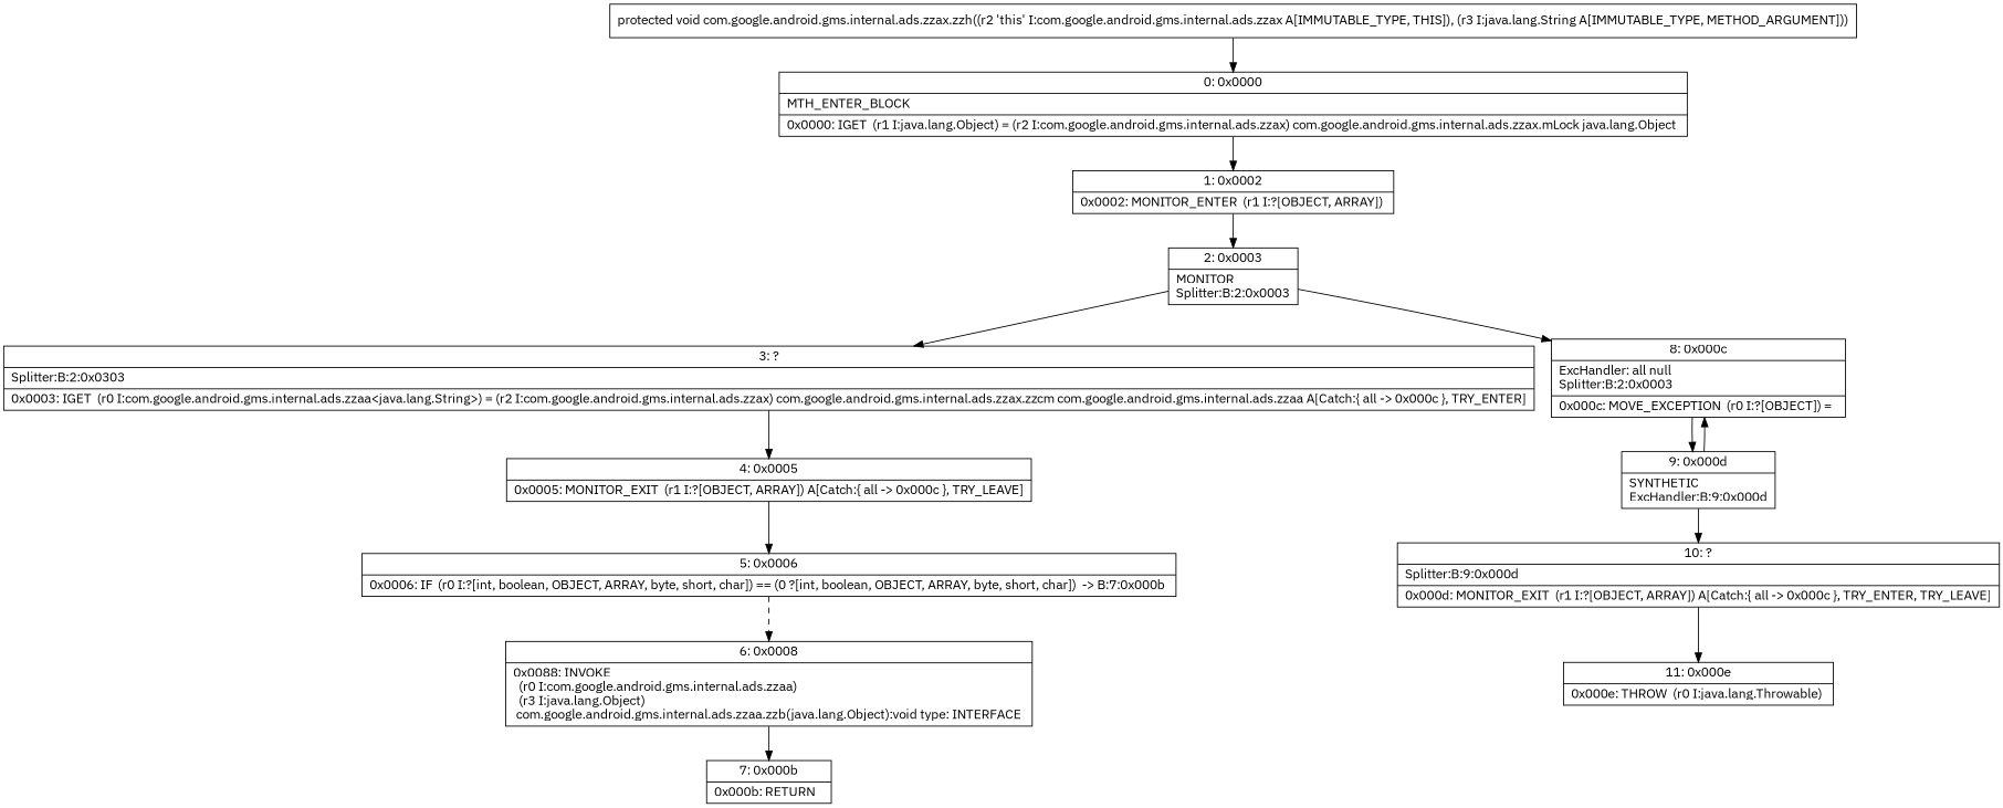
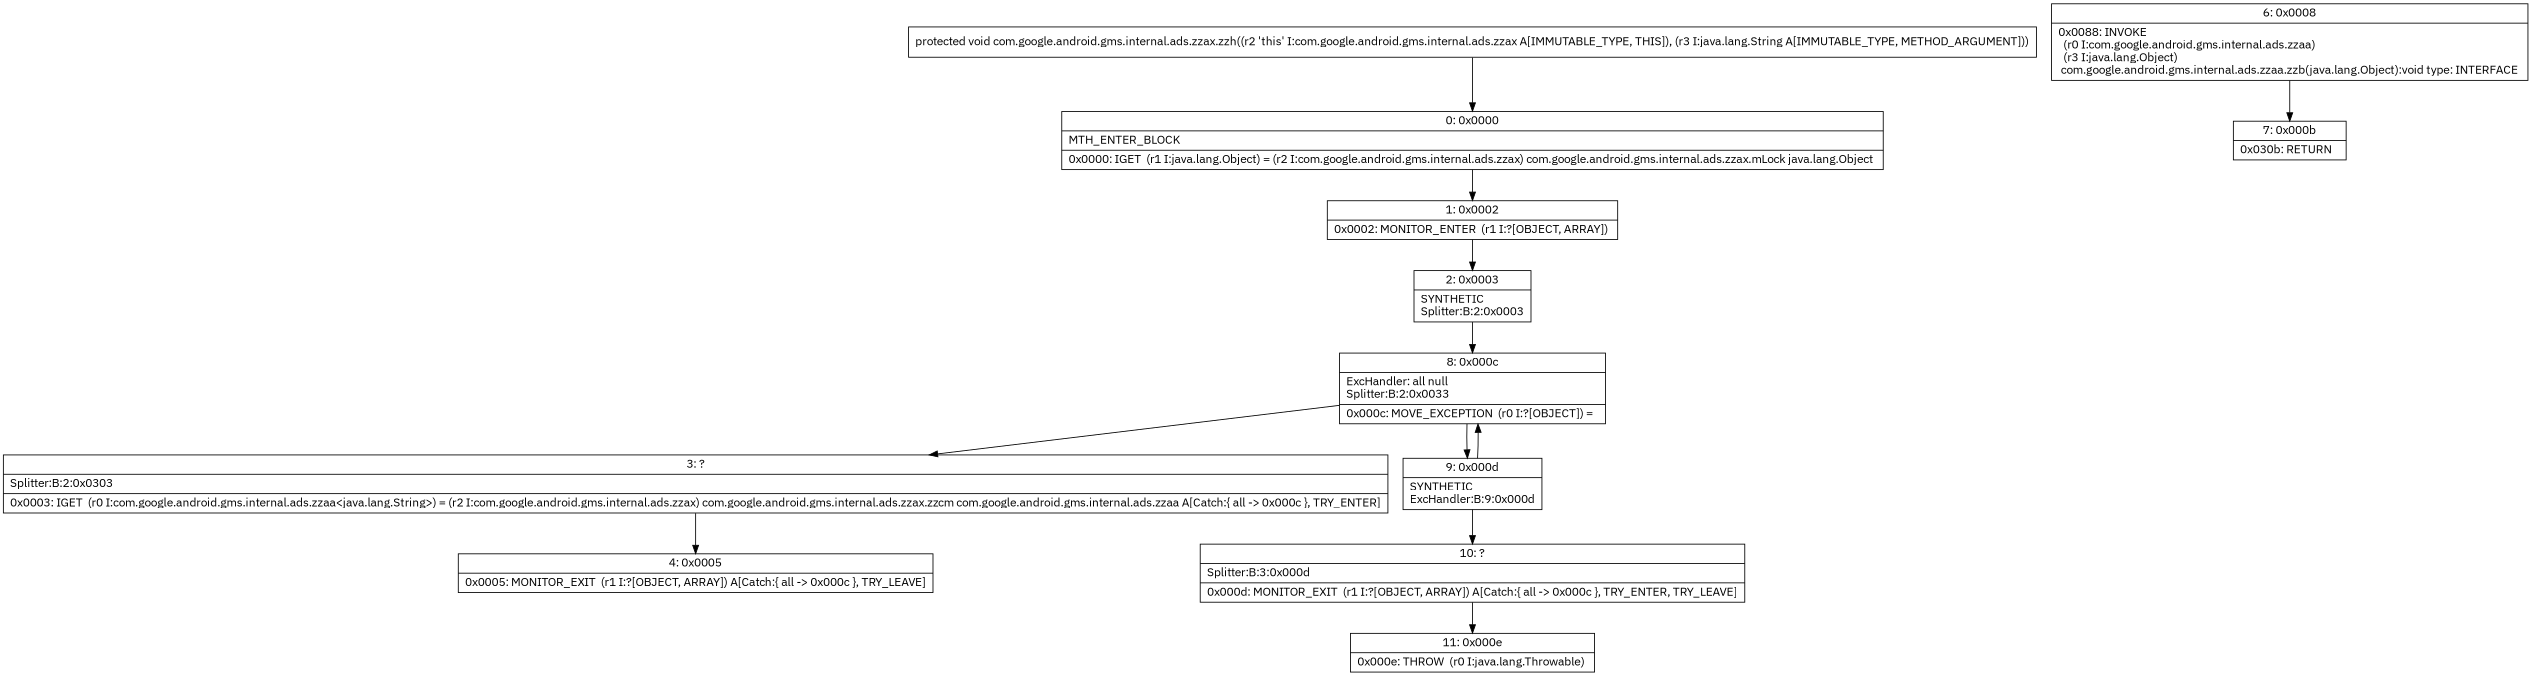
  digraph {
    fontname="IBM Plex Sans"
    node [fontname="IBM Plex Sans" shape=record]
    edge [fontname="IBM Plex Sans"]
    n1 [label="{0\:\ 0x0000|MTH_ENTER_BLOCK\l|0x0000: IGET  (r1 I:java.lang.Object) = (r2 I:com.google.android.gms.internal.ads.zzax) com.google.android.gms.internal.ads.zzax.mLock java.lang.Object \l}"]
    n2 [label="{1\:\ 0x0002|0x0002: MONITOR_ENTER  (r1 I:?[OBJECT, ARRAY]) \l}"]
-   n3 [label="{2\:\ 0x0003|MONITOR\lSplitter:B:2:0x0003\l}"]
+   n3 [label="{2\:\ 0x0003|SYNTHETIC\lSplitter:B:2:0x0003\l}"]
    n4 [label="{3\:\ ?|Splitter:B:2:0x0303\l|0x0003: IGET  (r0 I:com.google.android.gms.internal.ads.zzaa\<java.lang.String\>) = (r2 I:com.google.android.gms.internal.ads.zzax) com.google.android.gms.internal.ads.zzax.zzcm com.google.android.gms.internal.ads.zzaa A[Catch:\{ all \-\> 0x000c \}, TRY_ENTER]\l}"]
-   n5 [label="{8\:\ 0x000c|ExcHandler: all null\lSplitter:B:2:0x0003\l|0x000c: MOVE_EXCEPTION  (r0 I:?[OBJECT]) =  \l}"]
+   n5 [label="{8\:\ 0x000c|ExcHandler: all null\lSplitter:B:2:0x0033\l|0x000c: MOVE_EXCEPTION  (r0 I:?[OBJECT]) =  \l}"]
    n6 [label="{4\:\ 0x0005|0x0005: MONITOR_EXIT  (r1 I:?[OBJECT, ARRAY]) A[Catch:\{ all \-\> 0x000c \}, TRY_LEAVE]\l}"]
    n7 [label="{9\:\ 0x000d|SYNTHETIC\lExcHandler:B:9:0x000d\l}"]
-   n8 [label="{5\:\ 0x0006|0x0006: IF  (r0 I:?[int, boolean, OBJECT, ARRAY, byte, short, char]) == (0 ?[int, boolean, OBJECT, ARRAY, byte, short, char])  \-\> B:7:0x000b \l}"]
    n9 [label="{6\:\ 0x0008|0x0088: INVOKE  \l  (r0 I:com.google.android.gms.internal.ads.zzaa)\l  (r3 I:java.lang.Object)\l com.google.android.gms.internal.ads.zzaa.zzb(java.lang.Object):void type: INTERFACE \l}"]
-   n10 [label="{7\:\ 0x000b|0x000b: RETURN   \l}"]
-   n11 [label="{10\:\ ?|Splitter:B:9:0x000d\l|0x000d: MONITOR_EXIT  (r1 I:?[OBJECT, ARRAY]) A[Catch:\{ all \-\> 0x000c \}, TRY_ENTER, TRY_LEAVE]\l}"]
+   n10 [label="{7\:\ 0x000b|0x030b: RETURN   \l}"]
+   n11 [label="{10\:\ ?|Splitter:B:3:0x000d\l|0x000d: MONITOR_EXIT  (r1 I:?[OBJECT, ARRAY]) A[Catch:\{ all \-\> 0x000c \}, TRY_ENTER, TRY_LEAVE]\l}"]
    n12 [label="{11\:\ 0x000e|0x000e: THROW  (r0 I:java.lang.Throwable) \l}"]
    n13 [label="{protected void com.google.android.gms.internal.ads.zzax.zzh((r2 'this' I:com.google.android.gms.internal.ads.zzax A[IMMUTABLE_TYPE, THIS]), (r3 I:java.lang.String A[IMMUTABLE_TYPE, METHOD_ARGUMENT])) }"]
    n1 -> n2
    n2 -> n3
-   n3 -> n4
+   n5 -> n4
    n3 -> n5
    n4 -> n6
    n5 -> n7
-   n6 -> n8
    n7 -> n5
    n7 -> n11
-   n8 -> n9 [style=dashed]
    n9 -> n10
    n11 -> n12
    n13 -> n1
  }
